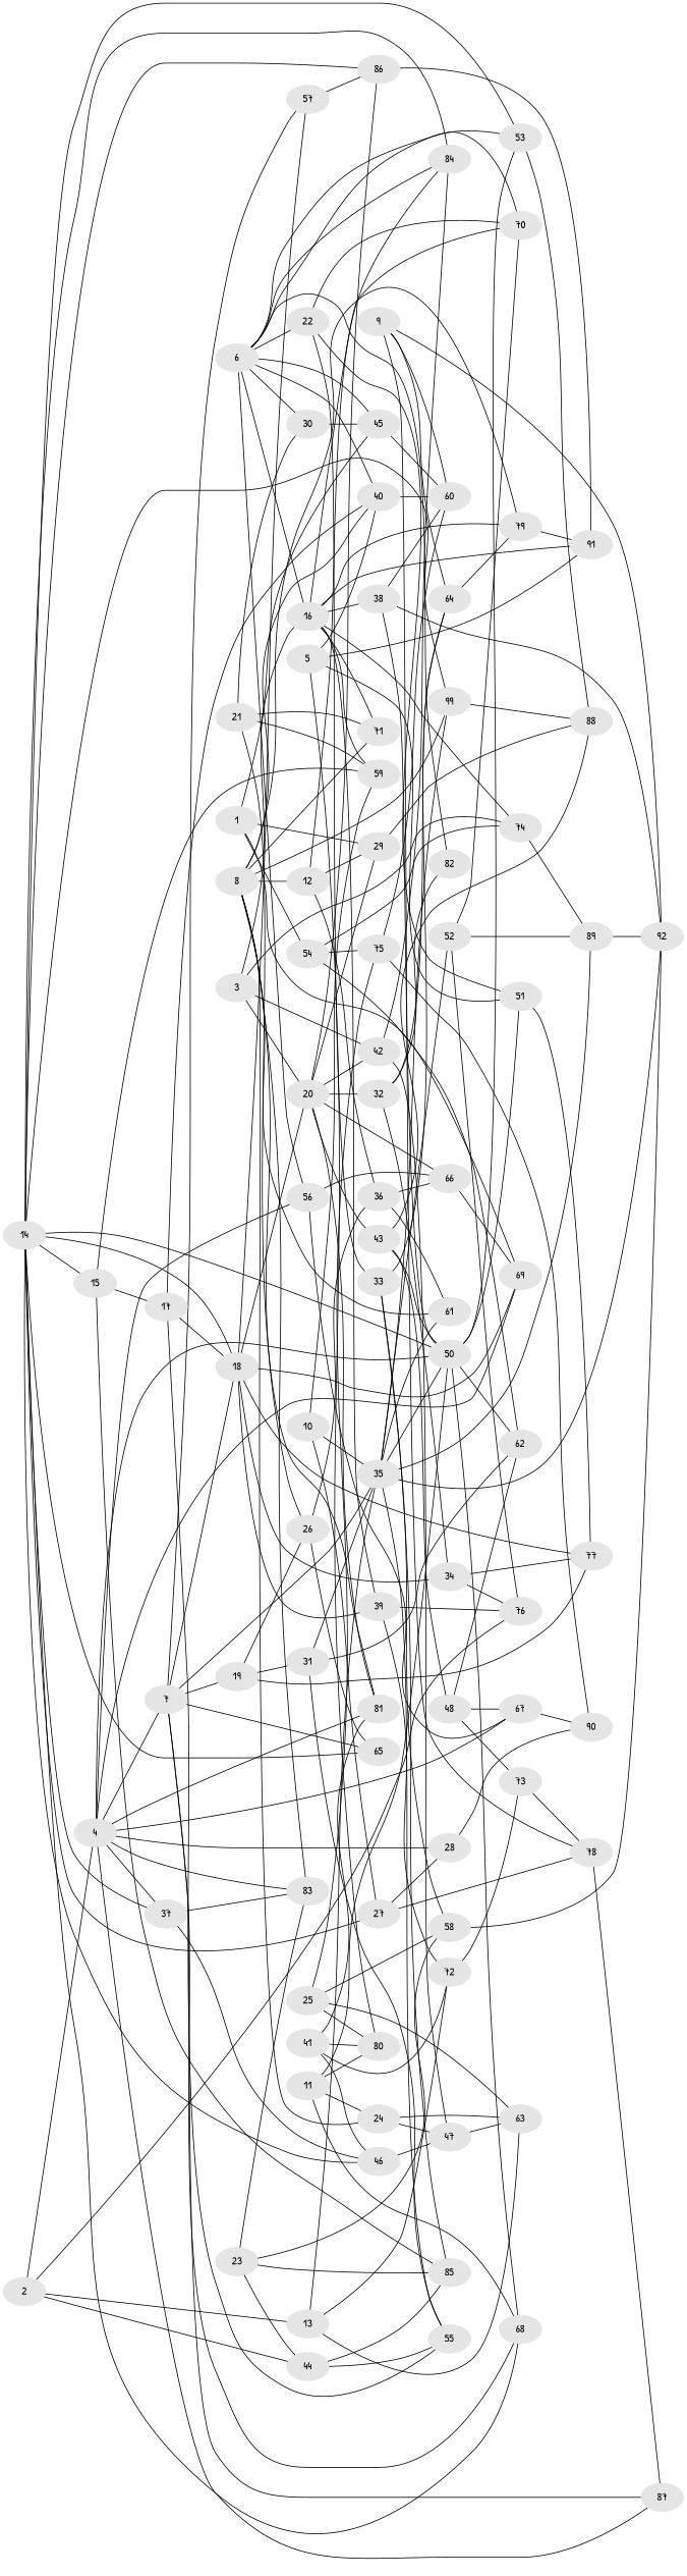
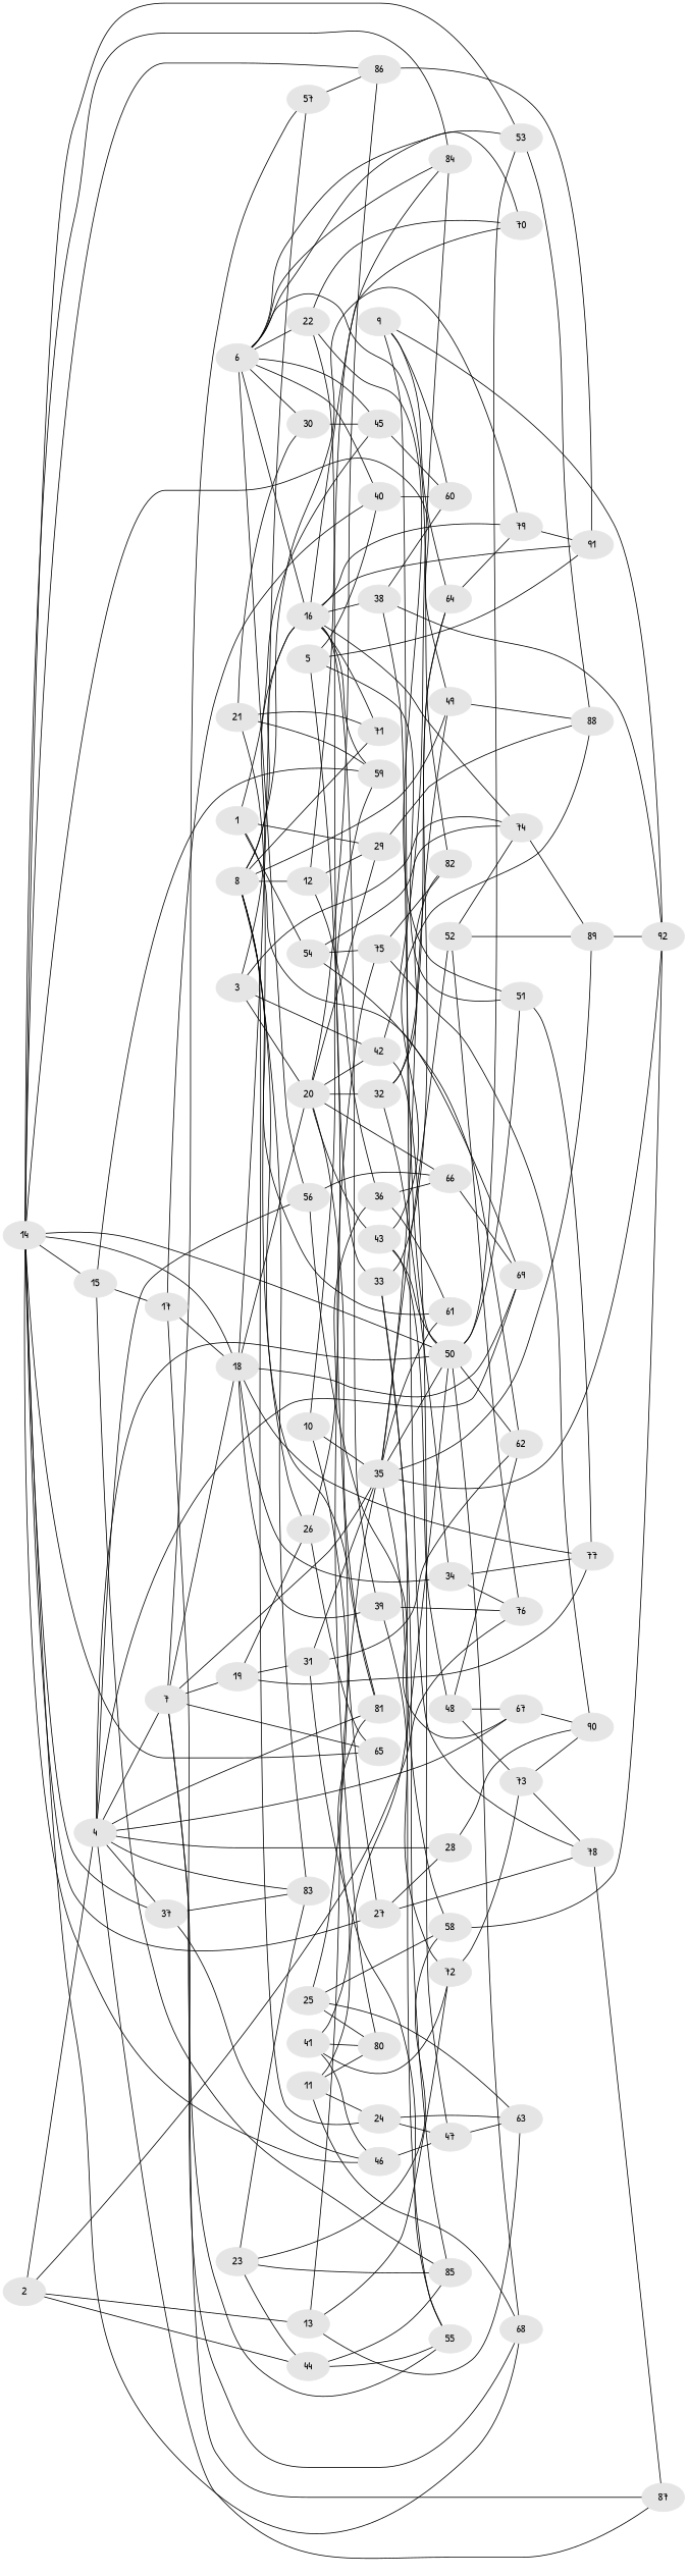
  graph {
    fontname="Patrick Hand"
    rankdir=LR
    node [color=gray90 fontname="Patrick Hand" style=filled]
    edge [fontname="Patrick Hand" weight=1.0]
    1
    29
    45
    54
    69
    88
    60
    74
    75
    62
    2
    4
    13
    44
    76
    7
    28
    37
    50
    56
    67
    81
    83
    87
    35
    63
    72
    85
    55
    3
    16
    20
    42
    91
    70
    71
    79
    59
    38
    39
    86
    32
    43
    66
    84
    47
    89
    18
    19
    57
    65
    68
    90
    46
    51
    53
    5
    40
    80
    77
    6
    22
    30
    82
    33
    34
    26
    31
-   49 [label=99]
+   49
    61
    92
    52
    8
    12
    24
    36
    9
    64
    78
    10
    27
    11
    73
    14
    15
    17
    48
    21
    58
    23
    25
    41
    1 -- 29
    1 -- 45
    1 -- 54
    1 -- 69
    29 -- 88
    45 -- 60
    54 -- 74
    54 -- 75
    54 -- 62
    74 -- 89
    75 -- 90
-   75 -- 60
+   75 -- 82
    2 -- 4
    2 -- 13
    2 -- 44
    2 -- 76
    4 -- 69
    4 -- 7
    4 -- 28 [weight=2.0]
    4 -- 37
    4 -- 50
    4 -- 56
    4 -- 67
    4 -- 81
    4 -- 83
    4 -- 87
    13 -- 35
    13 -- 63
    13 -- 72
    44 -- 85
    44 -- 55
    7 -- 87 [weight=2.0]
    7 -- 35
    7 -- 18 [weight=2.0]
    7 -- 19
    7 -- 57 [weight=2.0]
    7 -- 65 [weight=2.0]
    7 -- 68
    28 -- 90
    37 -- 83
    37 -- 46
    50 -- 62
    50 -- 68
    50 -- 51
    50 -- 53
    56 -- 67
    56 -- 66
    67 -- 90
    35 -- 50
    35 -- 55
    35 -- 89
    35 -- 49
    35 -- 61
    35 -- 92
    35 -- 52
    72 -- 73
    3 -- 74
    3 -- 16
    3 -- 20
    3 -- 42
    16 -- 74
    16 -- 91
    16 -- 70
    16 -- 71 [weight=2.0]
    16 -- 79
    16 -- 59
    16 -- 38
    16 -- 39
    20 -- 29
    20 -- 81
    20 -- 42
    20 -- 86
    20 -- 32
    20 -- 43
    20 -- 66
    42 -- 84
    42 -- 47
    79 -- 91
    38 -- 60
    38 -- 50
    38 -- 92
    39 -- 76
    39 -- 72
    86 -- 91
    32 -- 82
    32 -- 34
    32 -- 64
    43 -- 88
    43 -- 50
    43 -- 48
    66 -- 69
    47 -- 63
    89 -- 92
    18 -- 69
    18 -- 20
    18 -- 39
    18 -- 57
    18 -- 77
    18 -- 34
    19 -- 77
    19 -- 26
    19 -- 31
    57 -- 86
    46 -- 47
    51 -- 77
    53 -- 88
    5 -- 91
    5 -- 51
    5 -- 40
    5 -- 80
    40 -- 60
    6 -- 45
    6 -- 56
    6 -- 16
    6 -- 70
    6 -- 84
    6 -- 53
    6 -- 40
    6 -- 22
    6 -- 30 [weight=2.0]
    6 -- 82
    22 -- 70
    22 -- 51
    22 -- 33
    30 -- 45
    33 -- 85
    33 -- 64
    33 -- 58
    34 -- 76
    34 -- 77
    26 -- 65
    26 -- 36
    31 -- 62
    31 -- 35
    31 -- 55
    49 -- 88
    52 -- 76
-   52 -- 70
+   52 -- 74
    52 -- 89
    8 -- 83
-   8 -- 40
+   8 -- 16
    8 -- 71
    8 -- 79
    8 -- 26
    8 -- 49
    8 -- 61 [weight=2.0]
    8 -- 12
    8 -- 24
    12 -- 29
    12 -- 84
    12 -- 36
    24 -- 63
    24 -- 47
    36 -- 66
    36 -- 61
    9 -- 60
    9 -- 92
    9 -- 64
    9 -- 78
    64 -- 79
    78 -- 87
    10 -- 35 [weight=2.0]
    10 -- 59
    10 -- 27
    27 -- 28
    27 -- 78
    11 -- 50
    11 -- 68
    11 -- 80
    11 -- 24
+   73 -- 90
    73 -- 78
    14 -- 37
    14 -- 50
    14 -- 86
    14 -- 84
    14 -- 18
    14 -- 65
    14 -- 68
    14 -- 46
    14 -- 53
    14 -- 49
    14 -- 27
    14 -- 15
    15 -- 85
    15 -- 59
    15 -- 17
    17 -- 55
    17 -- 18
    17 -- 40
    48 -- 62
    48 -- 67
    48 -- 73
    21 -- 81
    21 -- 71
    21 -- 59
    21 -- 30
    58 -- 92
    23 -- 44
    23 -- 83
    23 -- 85
    23 -- 58
    25 -- 75
    25 -- 63
    25 -- 80
    25 -- 58
    41 -- 81
    41 -- 72
    41 -- 46
    41 -- 80
  }
